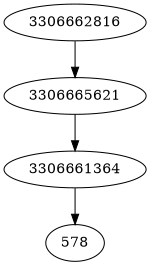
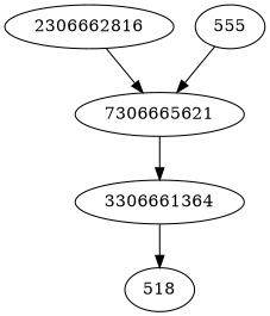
  strict digraph {
-   3306662816
-   3306665621
+   3306662816 [label=2306662816]
+   3306665621 [label=7306665621]
    3306661364
-   578
+   555
+   578 [label=518]
    3306662816 -> 3306665621
    3306665621 -> 3306661364
    3306661364 -> 578
+   555 -> 3306665621
  }
